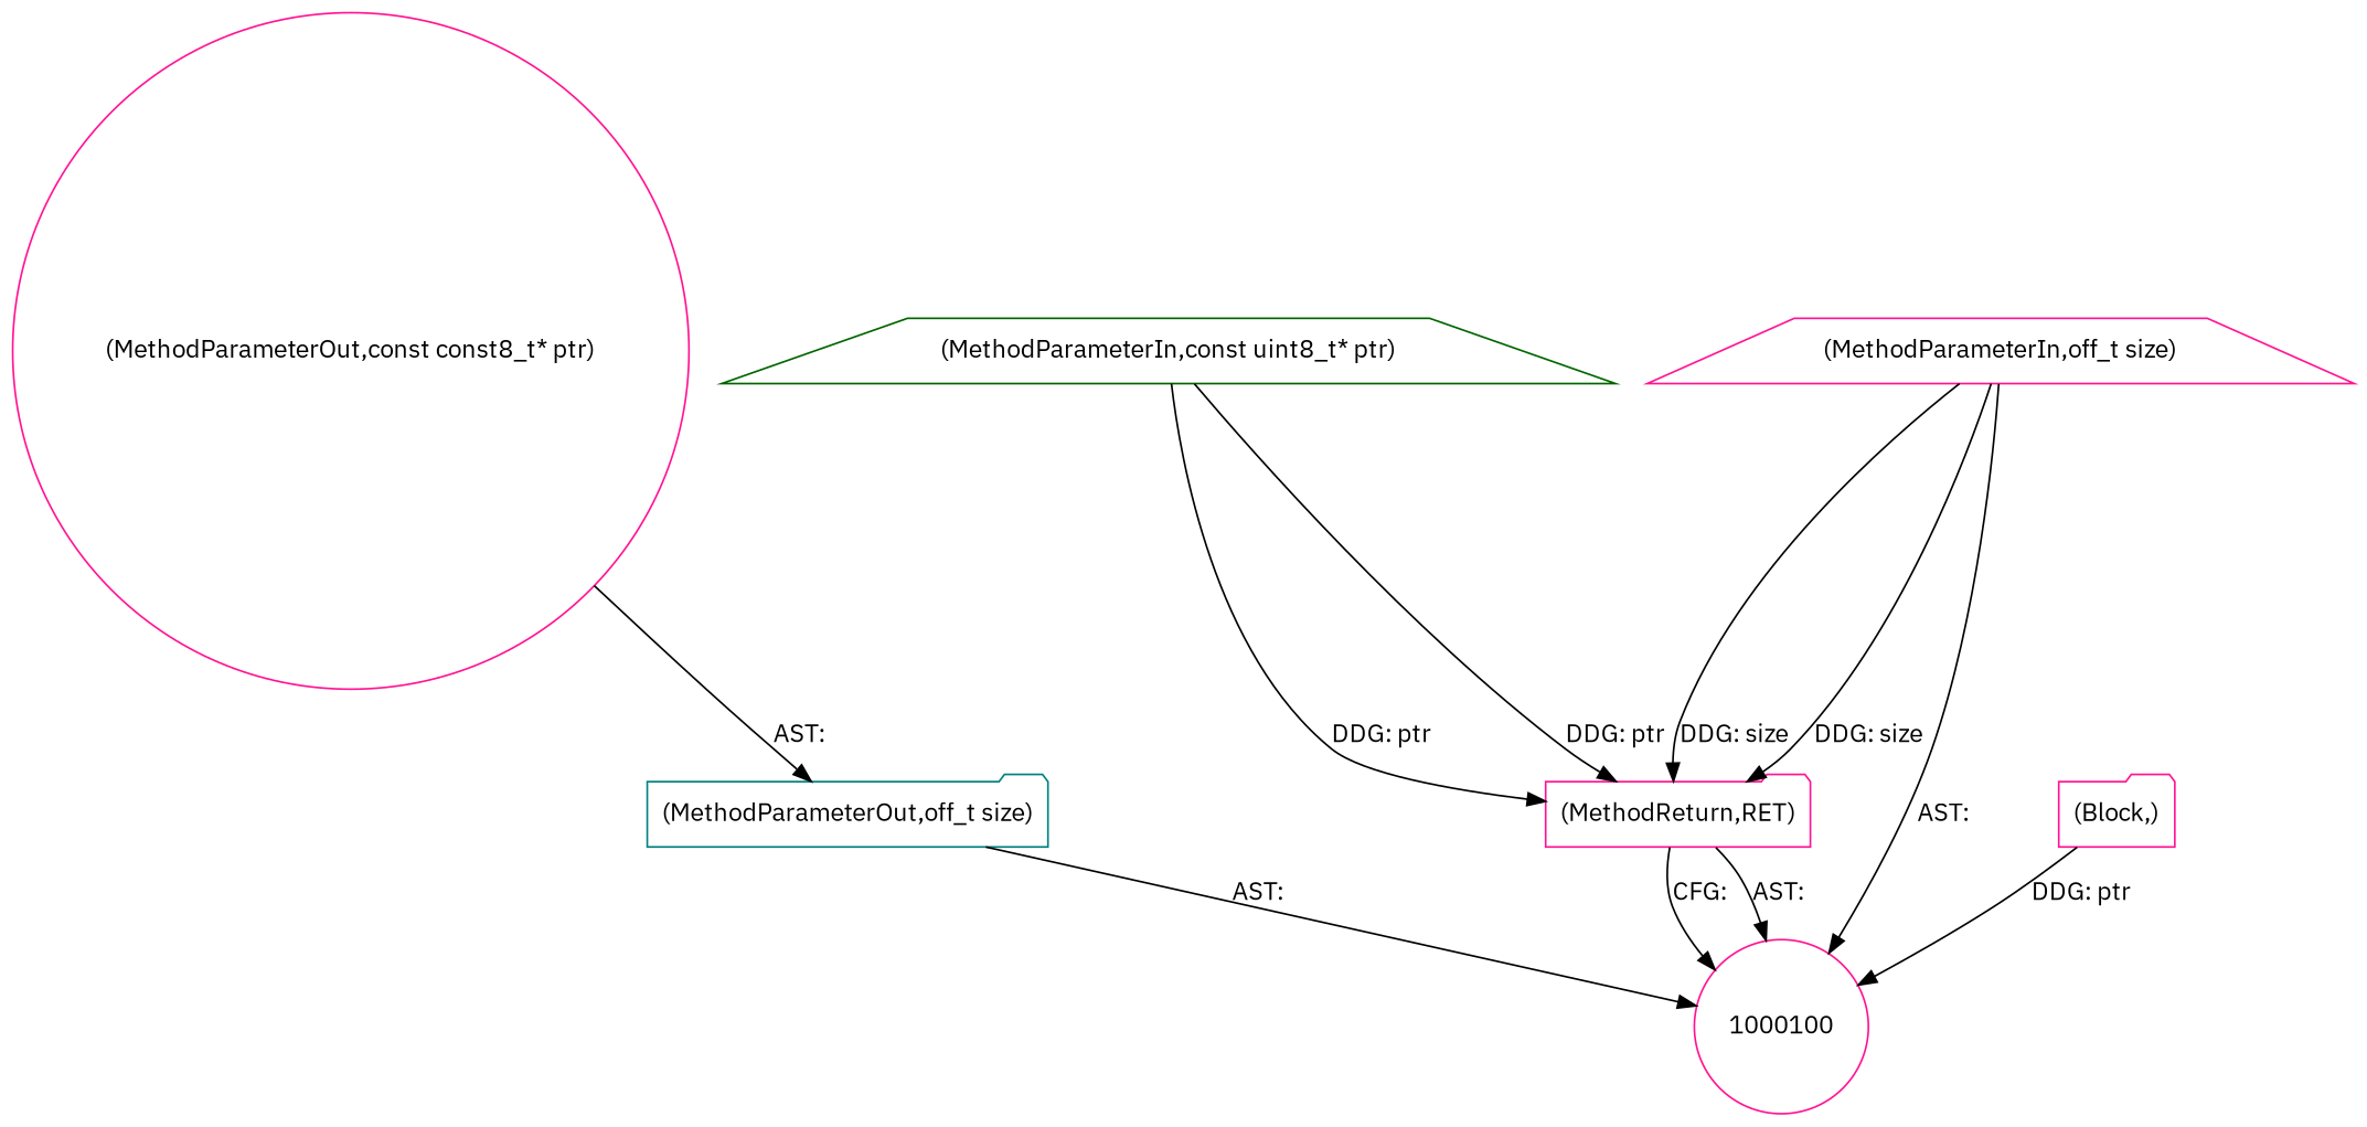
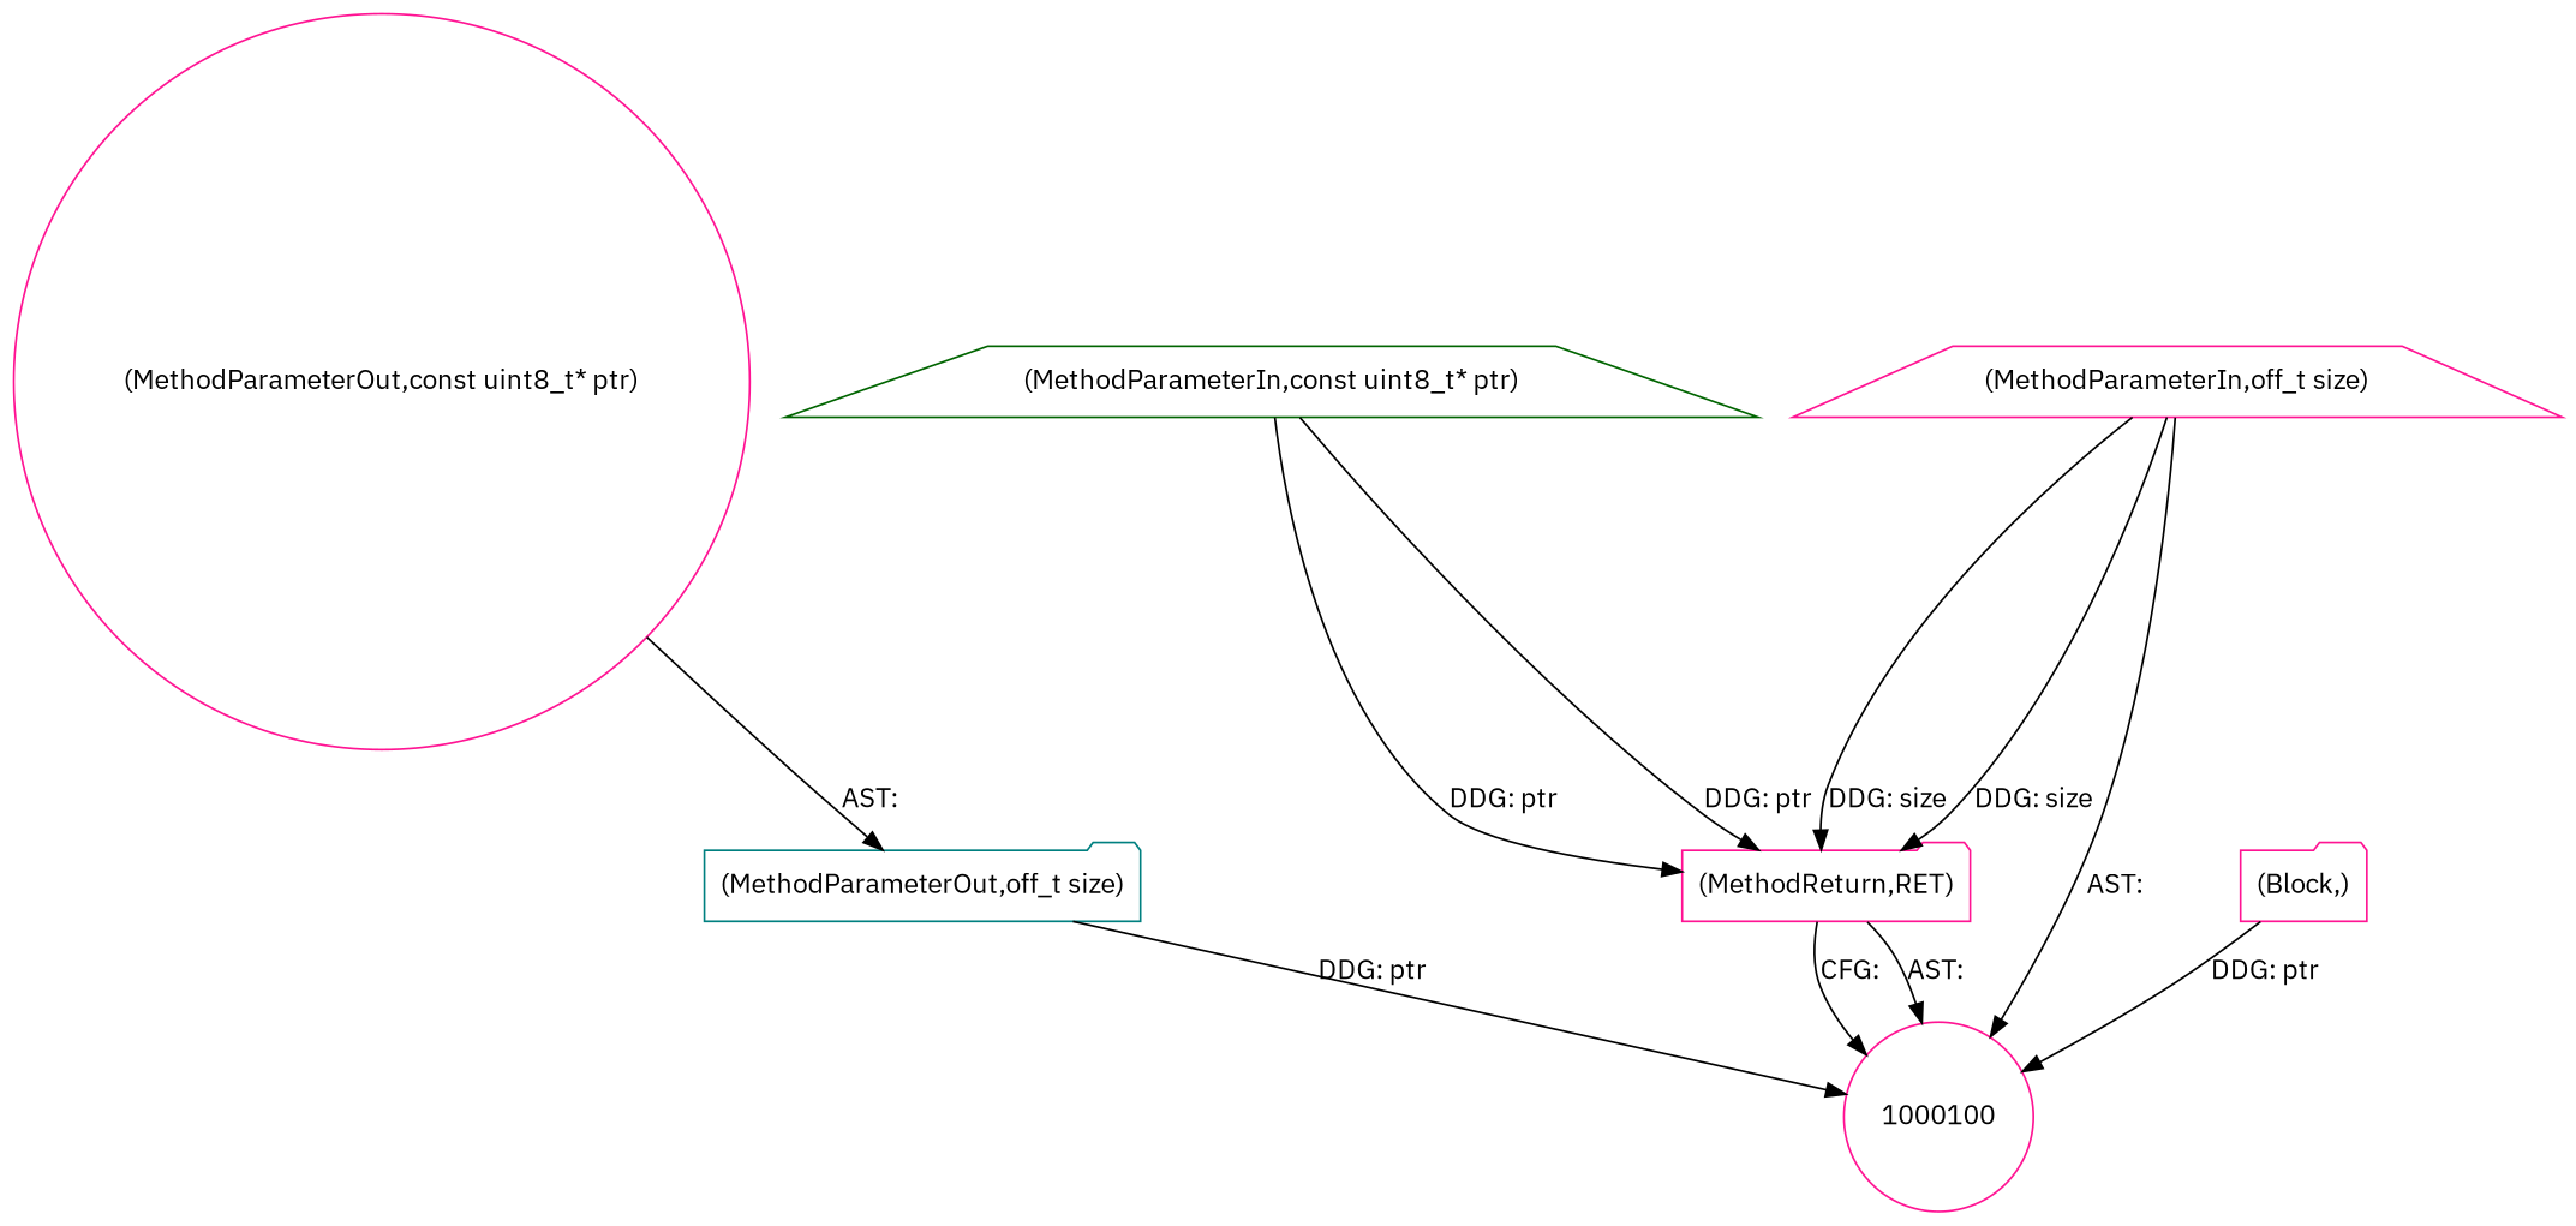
  digraph {
    fontname="IBM Plex Sans"
    node [color=deeppink fontname="IBM Plex Sans" shape=folder]
    edge [fontname="IBM Plex Sans"]
    n1 [label="(MethodReturn,RET)"]
    1000100 [shape=circle]
    n3 [color=darkgreen label="(MethodParameterIn,const uint8_t* ptr)" shape=trapezium]
-   n4 [label="(MethodParameterOut,const const8_t* ptr)" shape=circle]
+   n4 [label="(MethodParameterOut,const uint8_t* ptr)" shape=circle]
    n5 [color=teal label="(MethodParameterOut,off_t size)"]
    n6 [label="(MethodParameterIn,off_t size)" shape=trapezium]
    n7 [label="(Block,)"]
    n1 -> 1000100 [label="AST: "]
    n1 -> 1000100 [label="CFG: "]
    n3 -> n1 [label="DDG: ptr"]
    n3 -> n1 [label="DDG: ptr"]
    n4 -> n5 [label="AST: "]
-   n5 -> 1000100 [label="AST: "]
+   n5 -> 1000100 [label="DDG: ptr"]
    n6 -> n1 [label="DDG: size"]
    n6 -> n1 [label="DDG: size"]
    n6 -> 1000100 [label="AST: "]
    n7 -> 1000100 [label="DDG: ptr"]
  }
